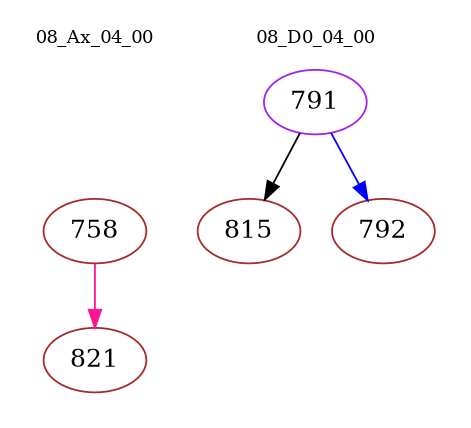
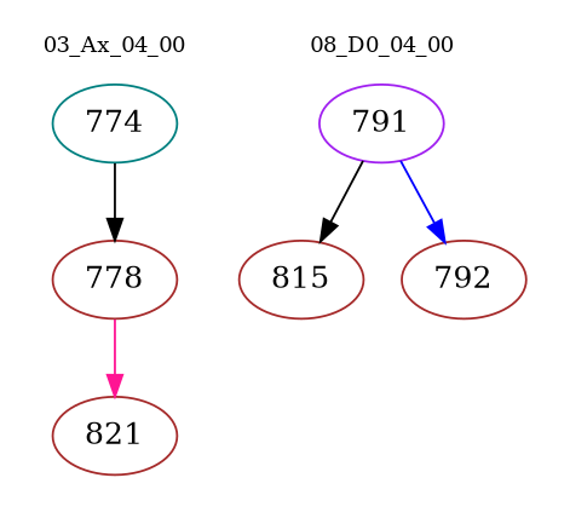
  digraph {
    node [color=brown]
    edge [color=black]
-   n2 [label=758]
+   n1 [color=teal label=774]
+   n2 [label=778]
    n3 [label=821]
    n4 [label=815]
    n5 [color=purple label=791]
    n6 [label=792]
    subgraph cluster_1 {
      color=white
      fontsize=10
-     label="08_Ax_04_00"
+     label="03_Ax_04_00"
+     n1
      n2
      n3
    }
    subgraph cluster_2 {
      color=white
      fontsize=10
      label="08_D0_04_00"
      n4
      n5
      n6
    }
+   n1 -> n2
    n2 -> n3 [color=deeppink]
    n5 -> n4
    n5 -> n6 [color=blue]
  }
